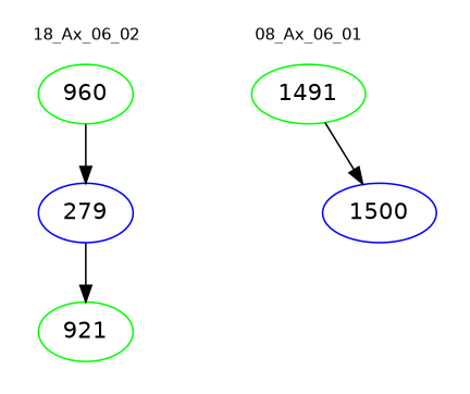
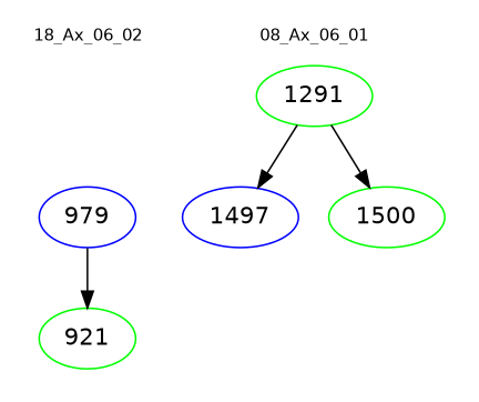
  digraph {
    fontname="DejaVu Sans"
    node [color=green fontname="DejaVu Sans"]
    edge [color=black fontname="DejaVu Sans"]
-   n1 [label=960]
    n2 [label=921]
-   n3 [color=blue label=279]
-   n4 [label=1491]
-   n6 [color=blue label=1500]
+   n3 [color=blue label=979]
+   n4 [label=1291]
+   n5 [color=blue label=1497]
+   n6 [label=1500]
    subgraph cluster_1 {
      color=white
      fontsize=10
      label="18_Ax_06_02"
-     n1
      n2
      n3
    }
    subgraph cluster_2 {
      color=white
      fontsize=10
      label="08_Ax_06_01"
      n4
+     n5
      n6
    }
-   n1 -> n3
    n3 -> n2
+   n4 -> n5
    n4 -> n6
  }
